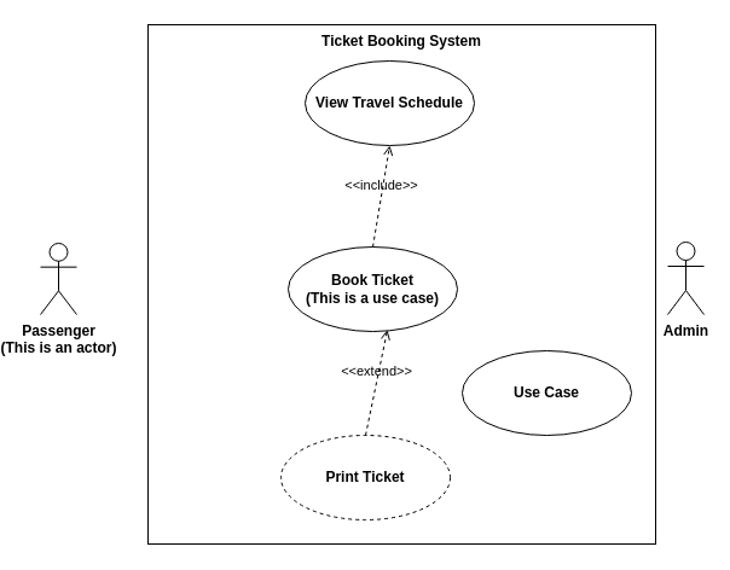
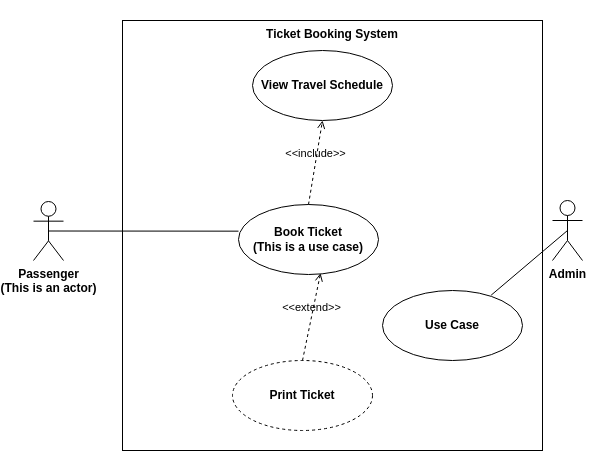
  <mxCell id="0" />
  <mxCell id="1" parent="0" />
  <mxCell id="2" value="Ticket Booking System" style="shape=rect;html=1;verticalAlign=top;fontStyle=1;whiteSpace=wrap;align=center;" vertex="1" parent="1"><mxGeometry x="109" y="20" width="420" height="430" as="geometry" /></mxCell>
  <mxCell id="3" value="Passenger&lt;div&gt;(This is an actor&lt;span style=&quot;background-color: transparent; color: light-dark(rgb(0, 0, 0), rgb(255, 255, 255));&quot;&gt;)&lt;/span&gt;&lt;/div&gt;" style="shape=umlActor;verticalLabelPosition=bottom;verticalAlign=top;html=1;outlineConnect=0;fontStyle=1" vertex="1" parent="1"><mxGeometry x="20" y="201" width="30" height="59" as="geometry" /></mxCell>
  <mxCell id="4" value="Book Ticket&lt;div&gt;(This is a use case)&lt;/div&gt;" style="ellipse;whiteSpace=wrap;html=1;fontStyle=1" vertex="1" parent="1"><mxGeometry x="225" y="204" width="140" height="70" as="geometry" /></mxCell>
+ <mxCell id="5" value="" style="endArrow=none;html=1;rounded=0;entryX=0;entryY=0.381;entryDx=0;entryDy=0;entryPerimeter=0;exitX=0.5;exitY=0.5;exitDx=0;exitDy=0;exitPerimeter=0;" edge="1" parent="1" source="3" target="4"><mxGeometry width="50" height="50" relative="1" as="geometry"><mxPoint x="50" y="240" as="sourcePoint" /><mxPoint x="150" y="230" as="targetPoint" /></mxGeometry></mxCell>
  <mxCell id="6" value="View Travel Schedule" style="ellipse;whiteSpace=wrap;html=1;fontStyle=1" vertex="1" parent="1"><mxGeometry x="239" y="50" width="140" height="70" as="geometry" /></mxCell>
  <mxCell id="7" value="&amp;lt;&amp;lt;include&amp;gt;&amp;gt;" style="html=1;verticalAlign=bottom;labelBackgroundColor=none;endArrow=open;endFill=0;dashed=1;rounded=0;exitX=0.5;exitY=0;exitDx=0;exitDy=0;entryX=0.5;entryY=1;entryDx=0;entryDy=0;" edge="1" parent="1" source="4" target="6"><mxGeometry width="160" relative="1" as="geometry"><mxPoint x="179" y="240" as="sourcePoint" /><mxPoint x="339" y="240" as="targetPoint" /></mxGeometry></mxCell>
  <mxCell id="8" value="Print Ticket" style="ellipse;whiteSpace=wrap;html=1;fontStyle=1;dashed=1;" vertex="1" parent="1"><mxGeometry x="219" y="360" width="140" height="70" as="geometry" /></mxCell>
  <mxCell id="9" value="&amp;lt;&amp;lt;extend&amp;gt;&amp;gt;" style="html=1;verticalAlign=bottom;labelBackgroundColor=none;endArrow=open;endFill=0;dashed=1;rounded=0;exitX=0.5;exitY=0;exitDx=0;exitDy=0;entryX=0.586;entryY=0.981;entryDx=0;entryDy=0;entryPerimeter=0;" edge="1" parent="1" source="8" target="4"><mxGeometry width="160" relative="1" as="geometry"><mxPoint x="209" y="300" as="sourcePoint" /><mxPoint x="289" y="280" as="targetPoint" /></mxGeometry></mxCell>
  <mxCell id="10" value="Admin" style="shape=umlActor;verticalLabelPosition=bottom;verticalAlign=top;html=1;outlineConnect=0;fontStyle=1" vertex="1" parent="1"><mxGeometry x="539" y="200" width="30" height="60" as="geometry" /></mxCell>
  <mxCell id="11" value="Use Case" style="ellipse;whiteSpace=wrap;html=1;fontStyle=1" vertex="1" parent="1"><mxGeometry x="369" y="290" width="140" height="70" as="geometry" /></mxCell>
+ <mxCell id="12" value="" style="endArrow=none;html=1;rounded=0;entryX=0.5;entryY=0.5;entryDx=0;entryDy=0;entryPerimeter=0;exitX=0.776;exitY=0.067;exitDx=0;exitDy=0;exitPerimeter=0;" edge="1" parent="1" source="11" target="10"><mxGeometry width="50" height="50" relative="1" as="geometry"><mxPoint x="479" y="290" as="sourcePoint" /><mxPoint x="529" y="240" as="targetPoint" /><Array as="points" /></mxGeometry></mxCell>
